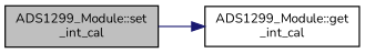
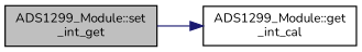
  digraph {
    rankdir=LR
    fontname=Nunito
    node [color=black fontname=Nunito fontsize=10 shape=record style=filled]
-   n1 [fillcolor=grey75 fontcolor=black height=0.2 label="ADS1299_Module::set\l_int_cal" width=0.4]
+   n1 [fillcolor=grey75 fontcolor=black height=0.2 label="ADS1299_Module::set\l_int_get" width=0.4]
    n2 [fillcolor=white height=0.2 label="ADS1299_Module::get\l_int_cal" width=0.4]
    n1 -> n2 [color=midnightblue fontname=Nunito fontsize=10 labelfontname=Helvetica labelfontsize=10 style=solid]
  }
